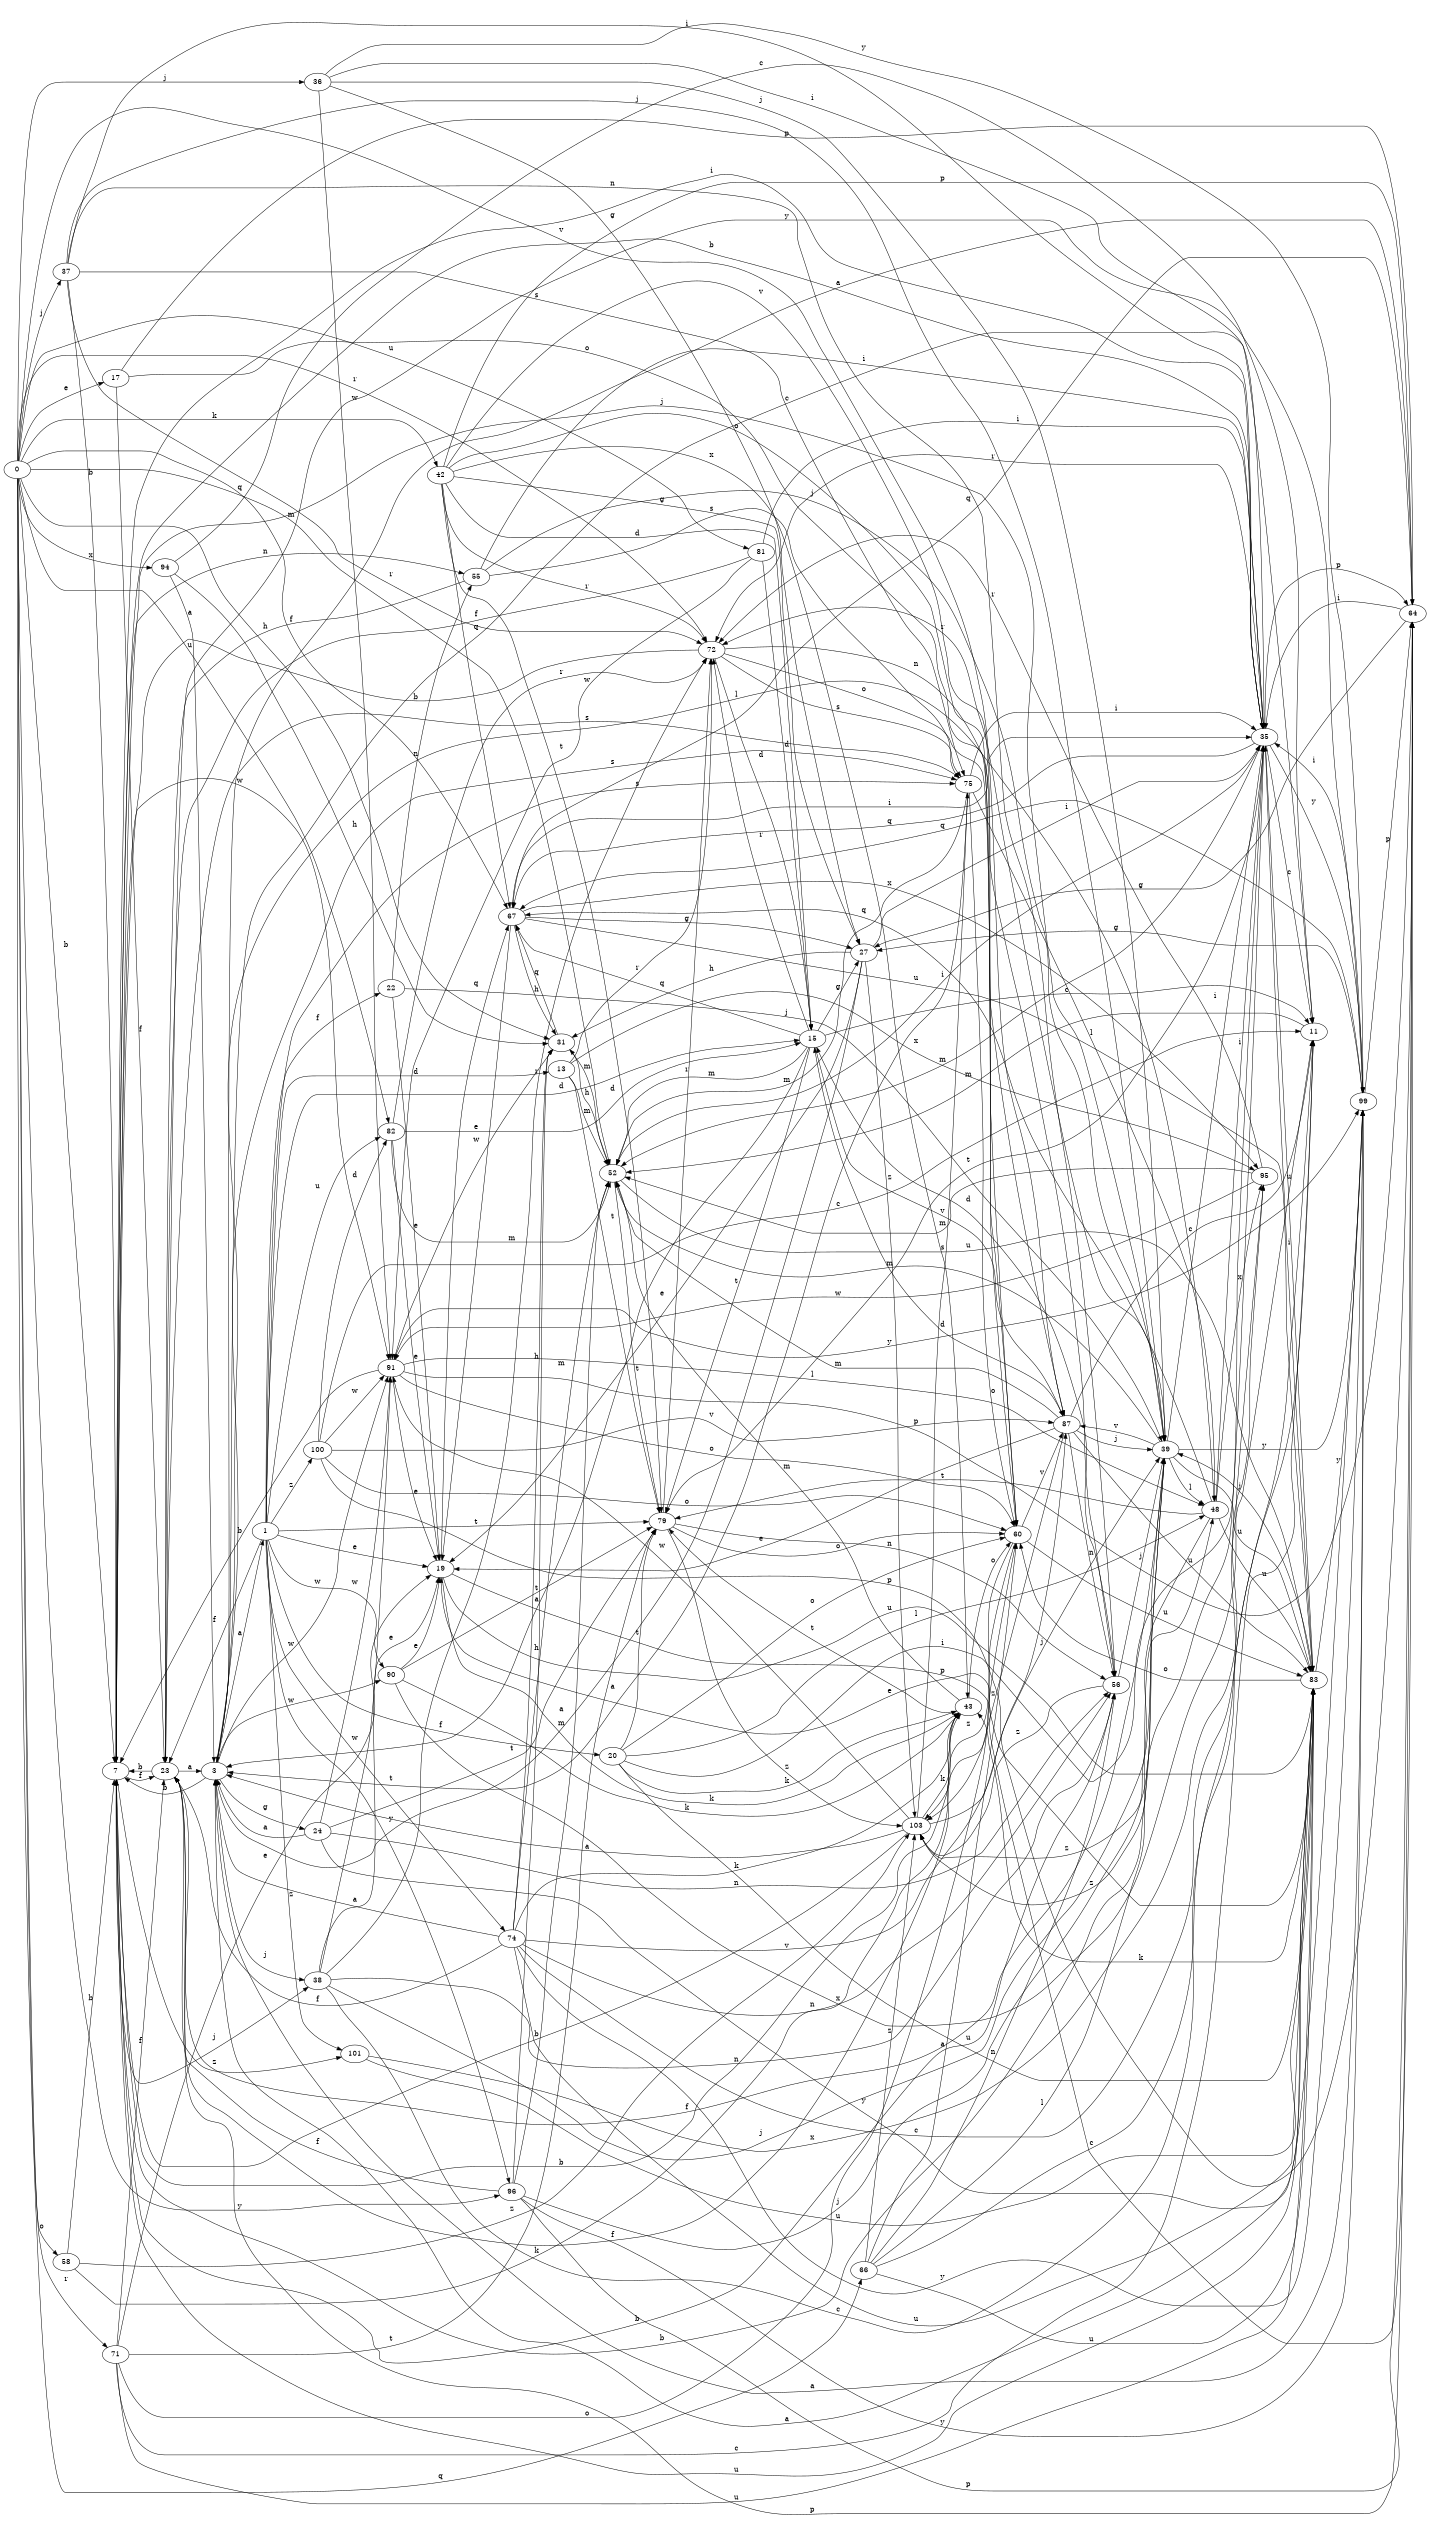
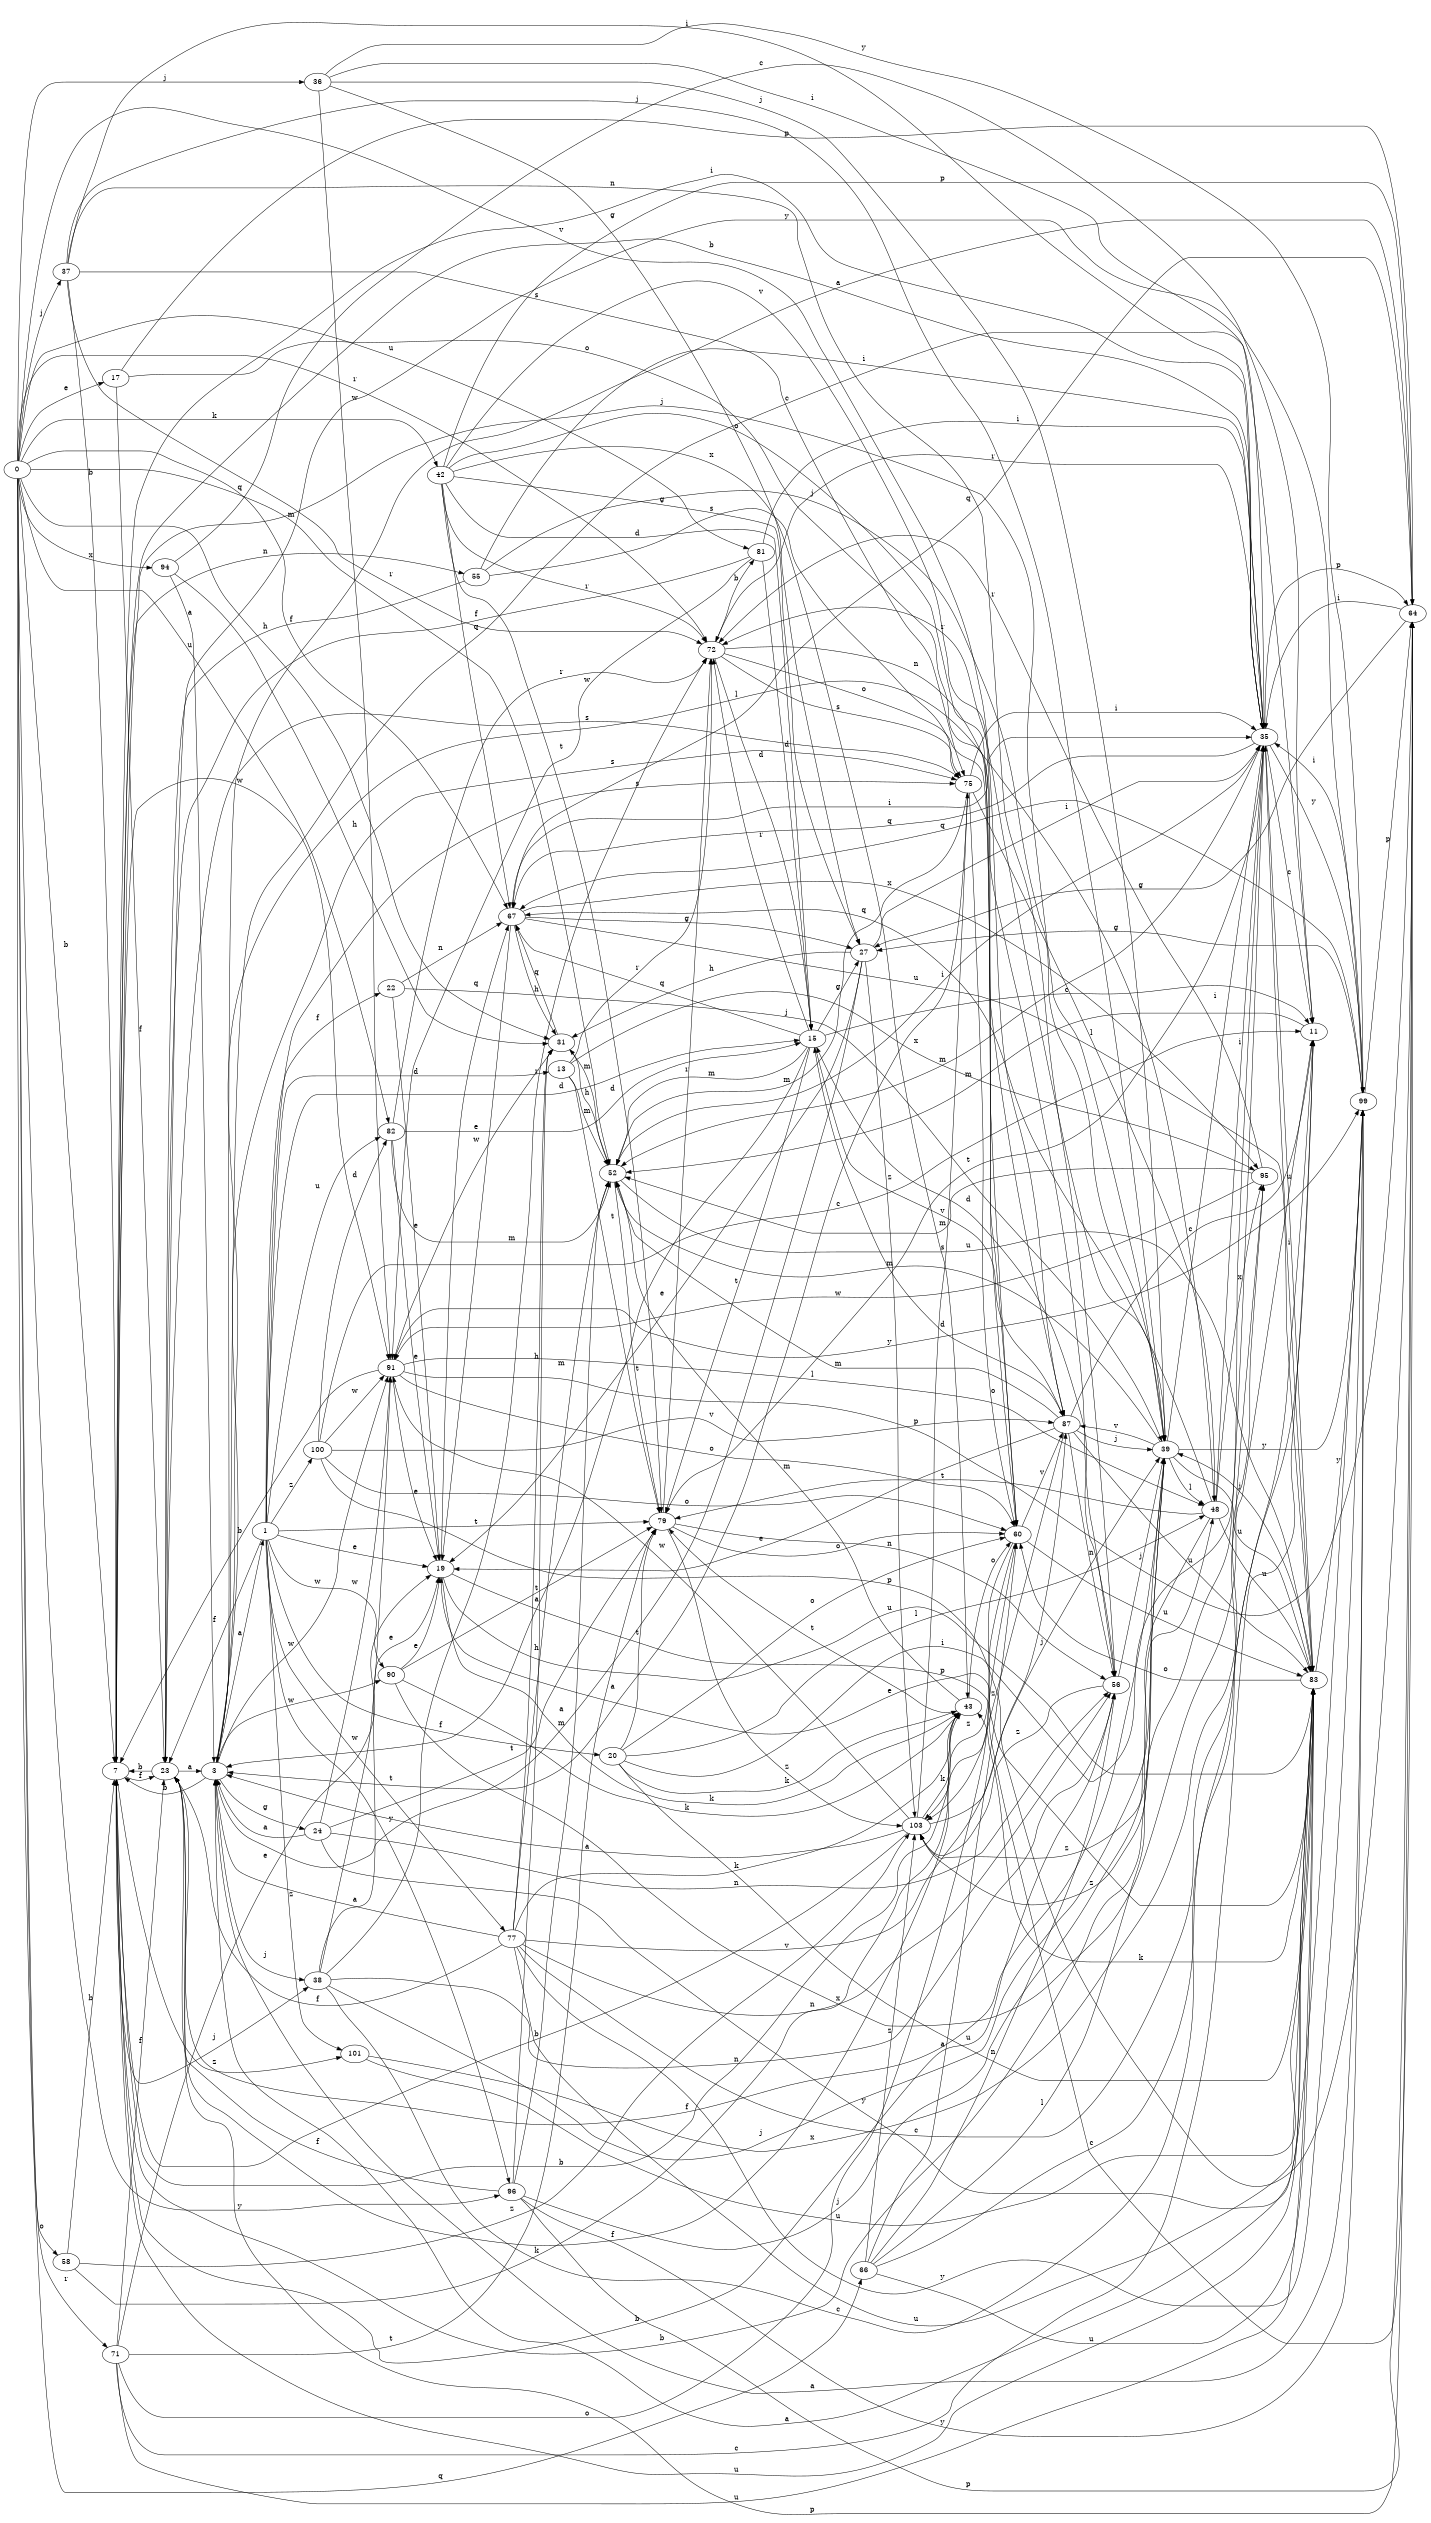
  strict digraph {
    rankdir=LR
    0
    7
    17
    31
    36
    37
    42
    52
    58
    66
    67
    71
    72
    81
    82
    87
    94
    96
    23
    101
    35
    38
    91
    39
    55
    83
    60
    64
    27
    99
    75
    56
    15
    79
    43
    103
    11
    48
    19
    95
    3
    1
    13
    20
    22
-   77 [label=74]
+   77
    90
    100
    24
    0 -> 7 [label=b]
    0 -> 17 [label=e]
    0 -> 31 [label=h]
    0 -> 36 [label=j]
    0 -> 37 [label=j]
    0 -> 42 [label=k]
    0 -> 52 [label=m]
    0 -> 58 [label=o]
    0 -> 66 [label=q]
    0 -> 67 [label=q]
    0 -> 71 [label=r]
    0 -> 72 [label=r]
    0 -> 81 [label=u]
    0 -> 82 [label=u]
    0 -> 87 [label=v]
    0 -> 94 [label=x]
    0 -> 96 [label=y]
    7 -> 23 [label=f]
    7 -> 101 [label=z]
    7 -> 35 [label=i]
    7 -> 38 [label=j]
    7 -> 91 [label=w]
    7 -> 39 [label=j]
    7 -> 55 [label=n]
    7 -> 83 [label=u]
    17 -> 23 [label=f]
    17 -> 60 [label=o]
    17 -> 64 [label=p]
    31 -> 52 [label=m]
    31 -> 67 [label=q]
    31 -> 91 [label=w]
    36 -> 35 [label=i]
    36 -> 91 [label=w]
    36 -> 39 [label=j]
    36 -> 27 [label=g]
    36 -> 99 [label=y]
    37 -> 7 [label=b]
    37 -> 72 [label=r]
    37 -> 35 [label=i]
    37 -> 39 [label=j]
    37 -> 75 [label=s]
    37 -> 56 [label=n]
    42 -> 67 [label=q]
    42 -> 72 [label=r]
    42 -> 87 [label=v]
    42 -> 60 [label=o]
    42 -> 64 [label=p]
    42 -> 27 [label=g]
    42 -> 15 [label=d]
    42 -> 79 [label=t]
    42 -> 43 [label=x]
    52 -> 31 [label=h]
    52 -> 35 [label=i]
    52 -> 83 [label=u]
    52 -> 79 [label=t]
    58 -> 7 [label=b]
    58 -> 43 [label=k]
    58 -> 103 [label=z]
    66 -> 83 [label=u]
    66 -> 60 [label=a]
    66 -> 56 [label=n]
    66 -> 103 [label=z]
    66 -> 11 [label=c]
    66 -> 48 [label=l]
    67 -> 31 [label=h]
    67 -> 35 [label=i]
    67 -> 83 [label=u]
    67 -> 27 [label=g]
    67 -> 19 [label=e]
    67 -> 95 [label=x]
    71 -> 23 [label=f]
    71 -> 83 [label=u]
    71 -> 60 [label=o]
    71 -> 79 [label=t]
    71 -> 11 [label=c]
    71 -> 19 [label=e]
-   72 -> 7 [label=b]
+   72 -> 81 [label=b]
    72 -> 60 [label=o]
    72 -> 75 [label=s]
    72 -> 56 [label=n]
    72 -> 15 [label=d]
    81 -> 23 [label=f]
    81 -> 35 [label=i]
    81 -> 91 [label=w]
    81 -> 15 [label=d]
    82 -> 52 [label=m]
    82 -> 72 [label=r]
    82 -> 15 [label=d]
    82 -> 19 [label=e]
    87 -> 52 [label=m]
    87 -> 39 [label=j]
    87 -> 83 [label=u]
    87 -> 56 [label=n]
    87 -> 15 [label=d]
    87 -> 103 [label=z]
    87 -> 11 [label=c]
    87 -> 19 [label=e]
    94 -> 31 [label=h]
    94 -> 11 [label=c]
    94 -> 3 [label=a]
    96 -> 31 [label=h]
    96 -> 52 [label=m]
    96 -> 23 [label=f]
    96 -> 39 [label=j]
    96 -> 64 [label=p]
    96 -> 99 [label=y]
    23 -> 7 [label=b]
    23 -> 64 [label=p]
    23 -> 99 [label=y]
    23 -> 75 [label=s]
    23 -> 3 [label=a]
    101 -> 83 [label=u]
    101 -> 95 [label=x]
    35 -> 7 [label=b]
    35 -> 52 [label=m]
    35 -> 67 [label=q]
    35 -> 72 [label=r]
    35 -> 83 [label=u]
    35 -> 64 [label=p]
    35 -> 99 [label=y]
    35 -> 79 [label=t]
    35 -> 103 [label=z]
    35 -> 11 [label=c]
    38 -> 72 [label=r]
    38 -> 91 [label=w]
    38 -> 39 [label=j]
    38 -> 56 [label=n]
    38 -> 11 [label=c]
    38 -> 19 [label=e]
    91 -> 7 [label=b]
    91 -> 60 [label=o]
    91 -> 64 [label=p]
    91 -> 99 [label=y]
    91 -> 48 [label=l]
    91 -> 19 [label=e]
    39 -> 7 [label=b]
    39 -> 52 [label=m]
    39 -> 72 [label=r]
    39 -> 87 [label=v]
    39 -> 23 [label=f]
    39 -> 35 [label=i]
    39 -> 83 [label=u]
    39 -> 99 [label=y]
    39 -> 48 [label=l]
    55 -> 23 [label=f]
    55 -> 35 [label=i]
    55 -> 39 [label=j]
    55 -> 75 [label=s]
    83 -> 35 [label=i]
    83 -> 39 [label=j]
    83 -> 60 [label=o]
    83 -> 99 [label=y]
    83 -> 43 [label=k]
    83 -> 19 [label=e]
    83 -> 3 [label=a]
    60 -> 87 [label=v]
    60 -> 23 [label=f]
    60 -> 83 [label=u]
    60 -> 103 [label=z]
    64 -> 67 [label=q]
    64 -> 35 [label=i]
    64 -> 27 [label=g]
    64 -> 3 [label=a]
    27 -> 31 [label=h]
    27 -> 35 [label=i]
    27 -> 103 [label=z]
    27 -> 19 [label=e]
    27 -> 3 [label=a]
    99 -> 67 [label=q]
    99 -> 35 [label=i]
    99 -> 64 [label=p]
    99 -> 27 [label=g]
    99 -> 3 [label=a]
    75 -> 52 [label=m]
    75 -> 35 [label=i]
    75 -> 60 [label=o]
    75 -> 48 [label=l]
    75 -> 3 [label=a]
    56 -> 7 [label=b]
    56 -> 39 [label=j]
    56 -> 15 [label=d]
    56 -> 103 [label=z]
    15 -> 52 [label=m]
    15 -> 67 [label=q]
    15 -> 72 [label=r]
    15 -> 87 [label=v]
    15 -> 27 [label=g]
    15 -> 79 [label=t]
    15 -> 11 [label=c]
    15 -> 3 [label=a]
    79 -> 72 [label=r]
    79 -> 60 [label=o]
    79 -> 56 [label=n]
    79 -> 103 [label=z]
    43 -> 7 [label=b]
    43 -> 52 [label=m]
    43 -> 60 [label=o]
    43 -> 79 [label=t]
    103 -> 7 [label=b]
    103 -> 91 [label=w]
    103 -> 39 [label=j]
    103 -> 75 [label=s]
    103 -> 43 [label=k]
    103 -> 3 [label=a]
    11 -> 52 [label=m]
    48 -> 67 [label=q]
    48 -> 35 [label=i]
    48 -> 83 [label=u]
    48 -> 79 [label=t]
    48 -> 103 [label=z]
    48 -> 95 [label=x]
    19 -> 67 [label=q]
    19 -> 83 [label=u]
    19 -> 64 [label=p]
    19 -> 43 [label=k]
    95 -> 52 [label=m]
    95 -> 72 [label=r]
    95 -> 91 [label=w]
    3 -> 7 [label=b]
    3 -> 38 [label=j]
    3 -> 91 [label=w]
    3 -> 75 [label=s]
    3 -> 11 [label=c]
    3 -> 48 [label=l]
    3 -> 1 [label=a]
    3 -> 90 [label=w]
    3 -> 24 [label=g]
    1 -> 82 [label=u]
    1 -> 96 [label=y]
    1 -> 23 [label=f]
    1 -> 101 [label=z]
    1 -> 75 [label=s]
    1 -> 15 [label=d]
    1 -> 79 [label=t]
    1 -> 19 [label=e]
    1 -> 13 [label=d]
    1 -> 20 [label=f]
    1 -> 22 [label=f]
    1 -> 77 [label=t]
    1 -> 90 [label=w]
    1 -> 100 [label=z]
    13 -> 52 [label=m]
    13 -> 72 [label=r]
    13 -> 79 [label=t]
    13 -> 95 [label=x]
    20 -> 35 [label=i]
    20 -> 83 [label=u]
    20 -> 60 [label=o]
    20 -> 79 [label=t]
    20 -> 43 [label=k]
    20 -> 48 [label=l]
    22 -> 39 [label=j]
-   22 -> 55 [label=n]
+   22 -> 67 [label=n]
    22 -> 19 [label=e]
    77 -> 31 [label=h]
    77 -> 52 [label=m]
    77 -> 87 [label=v]
    77 -> 23 [label=f]
    77 -> 83 [label=u]
    77 -> 99 [label=y]
    77 -> 56 [label=n]
    77 -> 43 [label=k]
    77 -> 11 [label=c]
    77 -> 3 [label=a]
    90 -> 79 [label=t]
    90 -> 43 [label=k]
    90 -> 19 [label=e]
    90 -> 95 [label=x]
    100 -> 82 [label=d]
    100 -> 87 [label=v]
    100 -> 91 [label=w]
    100 -> 60 [label=o]
    100 -> 64 [label=p]
    100 -> 11 [label=c]
    24 -> 91 [label=w]
    24 -> 99 [label=y]
    24 -> 56 [label=n]
    24 -> 79 [label=t]
    24 -> 3 [label=a]
  }
